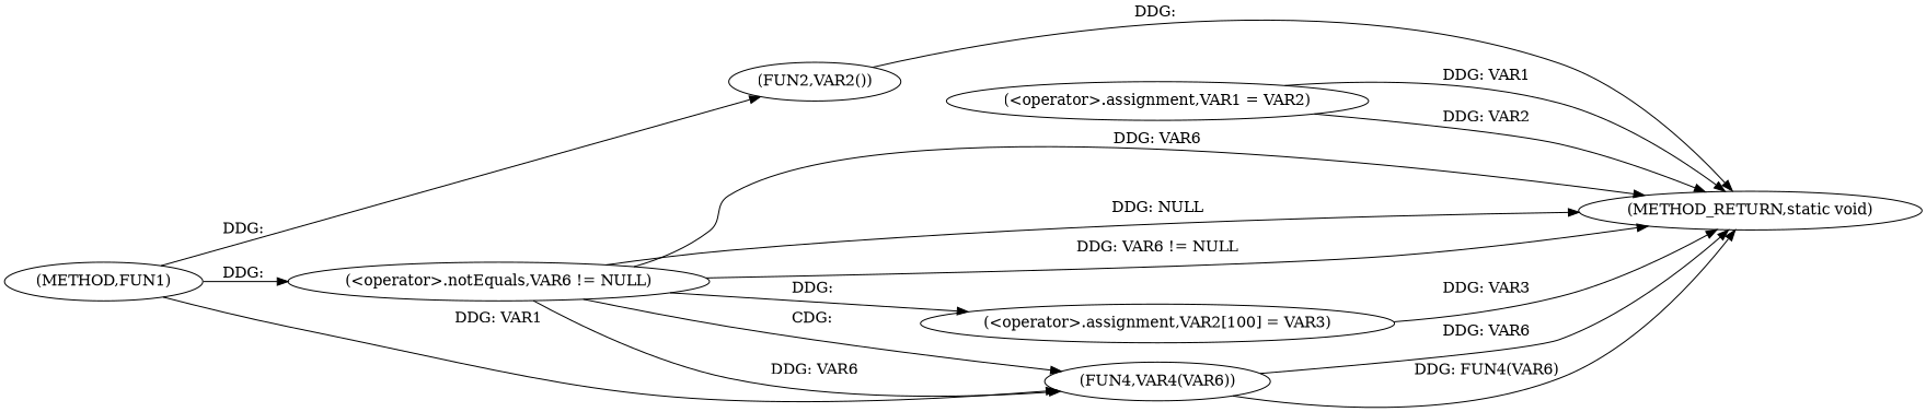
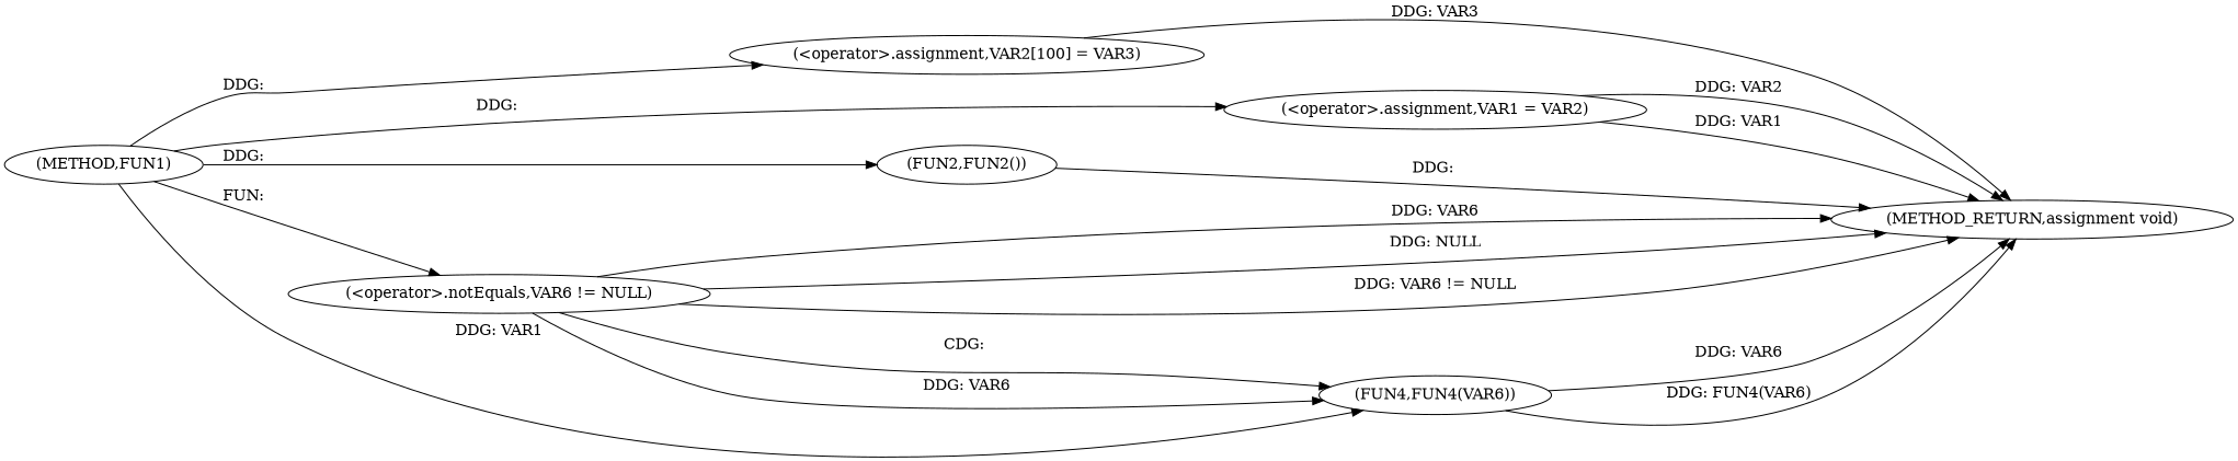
  digraph {
    rankdir=LR
    n1 [label="(METHOD,FUN1)"]
    n2 [label="(<operator>.assignment,VAR2[100] = VAR3)"]
    n3 [label="(<operator>.assignment,VAR1 = VAR2)"]
-   n4 [label="(FUN2,VAR2())"]
+   n4 [label="(FUN2,FUN2())"]
    n5 [label="(<operator>.notEquals,VAR6 != NULL)"]
-   n6 [label="(FUN4,VAR4(VAR6))"]
-   n7 [label="(METHOD_RETURN,static void)"]
-   n5 -> n2 [label="DDG: "]
+   n6 [label="(FUN4,FUN4(VAR6))"]
+   n7 [label="(METHOD_RETURN,assignment void)"]
+   n1 -> n2 [label="DDG: "]
+   n1 -> n3 [label="DDG: "]
    n1 -> n4 [label="DDG: "]
-   n1 -> n5 [label="DDG: "]
+   n1 -> n5 [label="FUN: "]
    n1 -> n6 [label="DDG: VAR1"]
    n2 -> n7 [label="DDG: VAR3"]
    n3 -> n7 [label="DDG: VAR1"]
    n3 -> n7 [label="DDG: VAR2"]
    n4 -> n7 [label="DDG: "]
    n5 -> n6 [label="DDG: VAR6"]
    n5 -> n6 [label="CDG: "]
    n5 -> n7 [label="DDG: VAR6"]
    n5 -> n7 [label="DDG: NULL"]
    n5 -> n7 [label="DDG: VAR6 != NULL"]
    n6 -> n7 [label="DDG: VAR6"]
    n6 -> n7 [label="DDG: FUN4(VAR6)"]
  }
